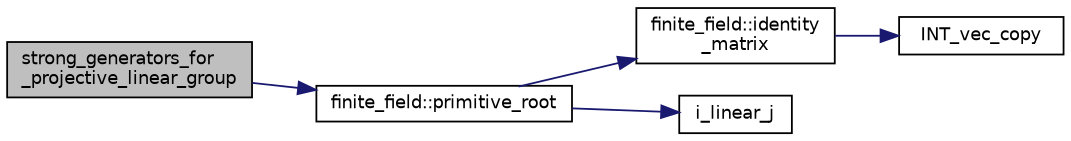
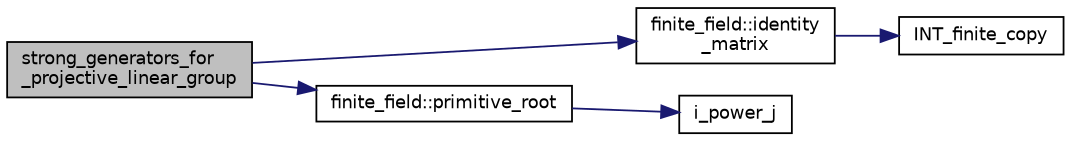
  digraph {
    rankdir=LR
    node [color=black fillcolor=white fontname=Helvetica fontsize=10 shape=record style=filled]
    edge [color=midnightblue fontname=Helvetica fontsize=10 labelfontname=Helvetica labelfontsize=10 style=solid]
    n1 [fillcolor=grey75 fontcolor=black height=0.2 label="strong_generators_for\l_projective_linear_group" width=0.4]
    n2 [height=0.2 label="finite_field::identity\l_matrix" width=0.4]
    n3 [height=0.2 label="finite_field::primitive_root" width=0.4]
-   n4 [height=0.2 label=INT_vec_copy width=0.4]
-   n5 [height=0.2 label=i_linear_j width=0.4]
-   n3 -> n2
+   n4 [height=0.2 label=INT_finite_copy width=0.4]
+   n5 [height=0.2 label=i_power_j width=0.4]
+   n1 -> n2
    n1 -> n3
    n2 -> n4
    n3 -> n5
  }
